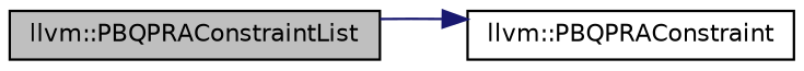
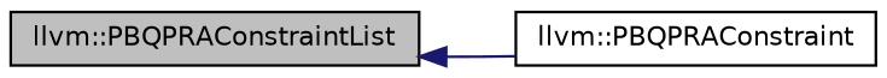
  digraph {
    rankdir=LR
    node [color=black fontname=Helvetica fontsize=10 shape=record]
    n1 [fillcolor=grey75 fontcolor=black height=0.2 label="llvm::PBQPRAConstraintList" style=filled width=0.4]
    n2 [height=0.2 label="llvm::PBQPRAConstraint" width=0.4]
-   n2 -> n1 [color=midnightblue dir=back fontname=Helvetica fontsize=10 labelfontname=Helvetica labelfontsize=10 style=solid]
+   n1 -> n2 [color=midnightblue dir=back fontname=Helvetica fontsize=10 labelfontname=Helvetica labelfontsize=10 style=solid]
  }
